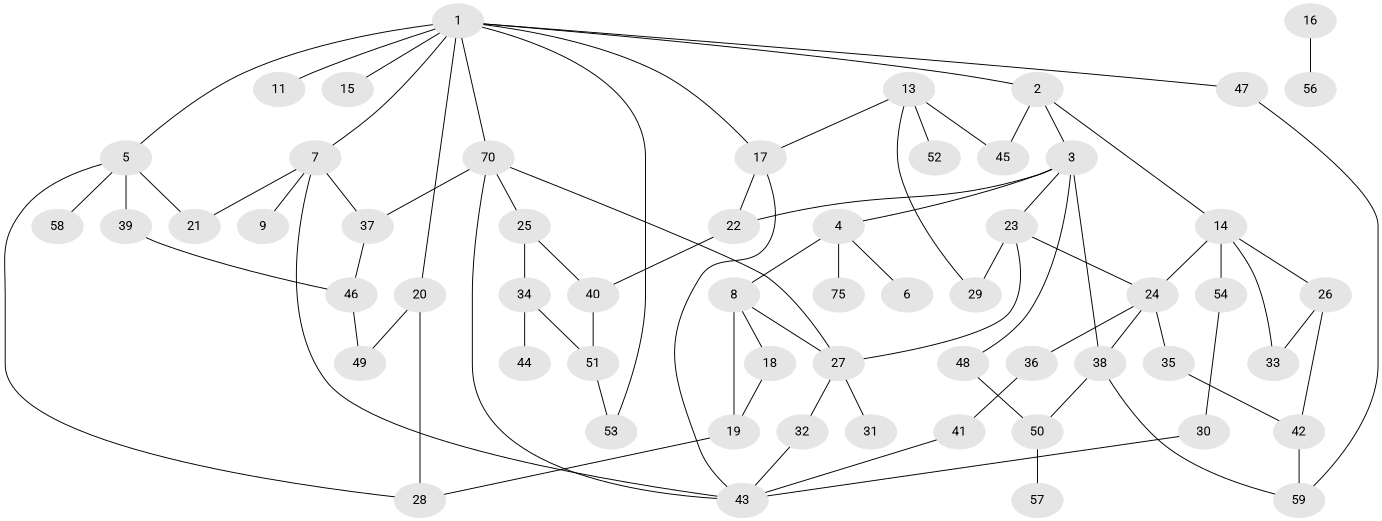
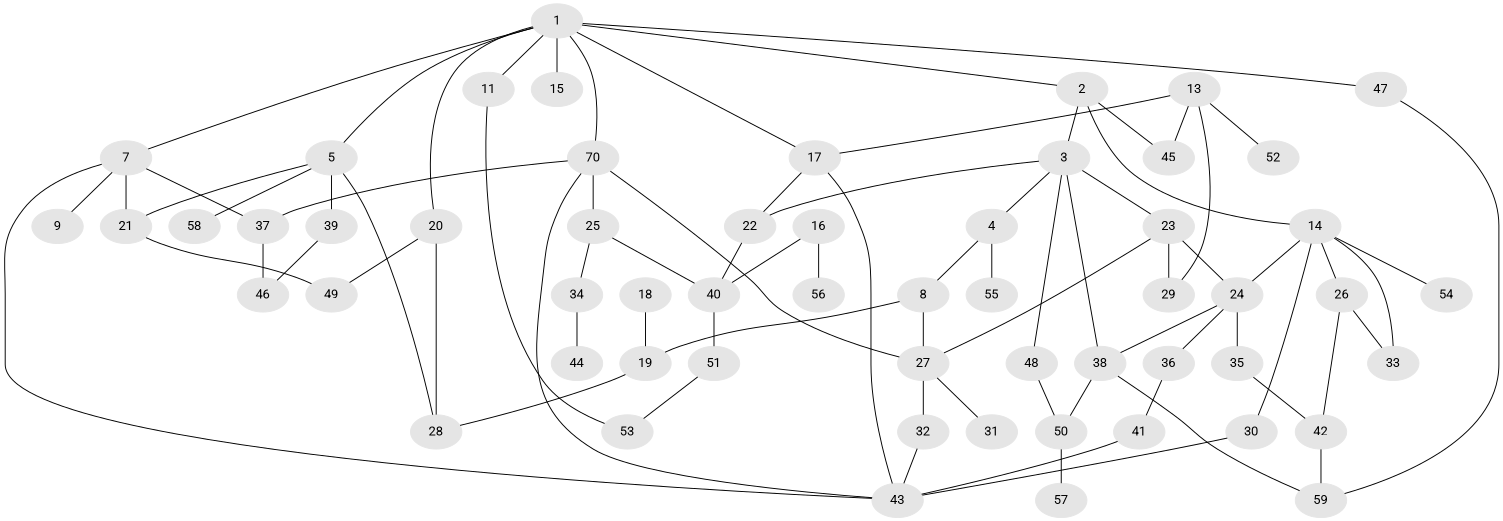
  graph {
    fontname=Roboto
    node [color=gray90 fontname=Roboto style=filled]
    edge [fontname=Roboto]
    1
    2
    5
    7
    n5 [label=70]
    11
    15
    17
    20
    47
    3
    14
    45
    21
    28
    39
    58
    9
    37
    43
    27
    25
    53
    13
    29
    52
    22
    49
    59
    4
    23
    38
    48
    24
    26
    30
    33
    54
-   6
    8
-   55 [label=75]
+   55
    40
    50
    18
    19
    46
    31
    32
    34
    16
    56
    35
    36
    42
    51
    41
    44
    57
    1 -- 2
    1 -- 5
    1 -- 7
    1 -- n5
    1 -- 11
    1 -- 15
    1 -- 17
    1 -- 20
    1 -- 47
    2 -- 3
    2 -- 14
    2 -- 45
    5 -- 21
    5 -- 28
    5 -- 39
    5 -- 58
    7 -- 21
    7 -- 9
    7 -- 37
    7 -- 43
    n5 -- 37
    n5 -- 43
    n5 -- 27
    n5 -- 25
-   1 -- 53
+   11 -- 53
    17 -- 43
    17 -- 22
    20 -- 28
    20 -- 49
    47 -- 59
    3 -- 22
    3 -- 4
    3 -- 23
    3 -- 38
    3 -- 48
    14 -- 24
    14 -- 26
-   54 -- 30
+   14 -- 30
    14 -- 33
    14 -- 54
    39 -- 46
    37 -- 46
    27 -- 31
    27 -- 32
    25 -- 40
    25 -- 34
    13 -- 17
    13 -- 45
    13 -- 29
    13 -- 52
    22 -- 40
-   4 -- 6
    4 -- 8
    4 -- 55
    23 -- 27
    23 -- 29
    23 -- 24
    38 -- 59
    38 -- 50
    48 -- 50
    24 -- 38
    24 -- 35
    24 -- 36
    26 -- 33
    26 -- 42
    30 -- 43
    8 -- 27
-   8 -- 18
    8 -- 19
    40 -- 51
    50 -- 57
    18 -- 19
    19 -- 28
-   46 -- 49
+   21 -- 49
    32 -- 43
-   34 -- 51
    34 -- 44
+   16 -- 40
    16 -- 56
    35 -- 42
    36 -- 41
    42 -- 59
    51 -- 53
    41 -- 43
  }
